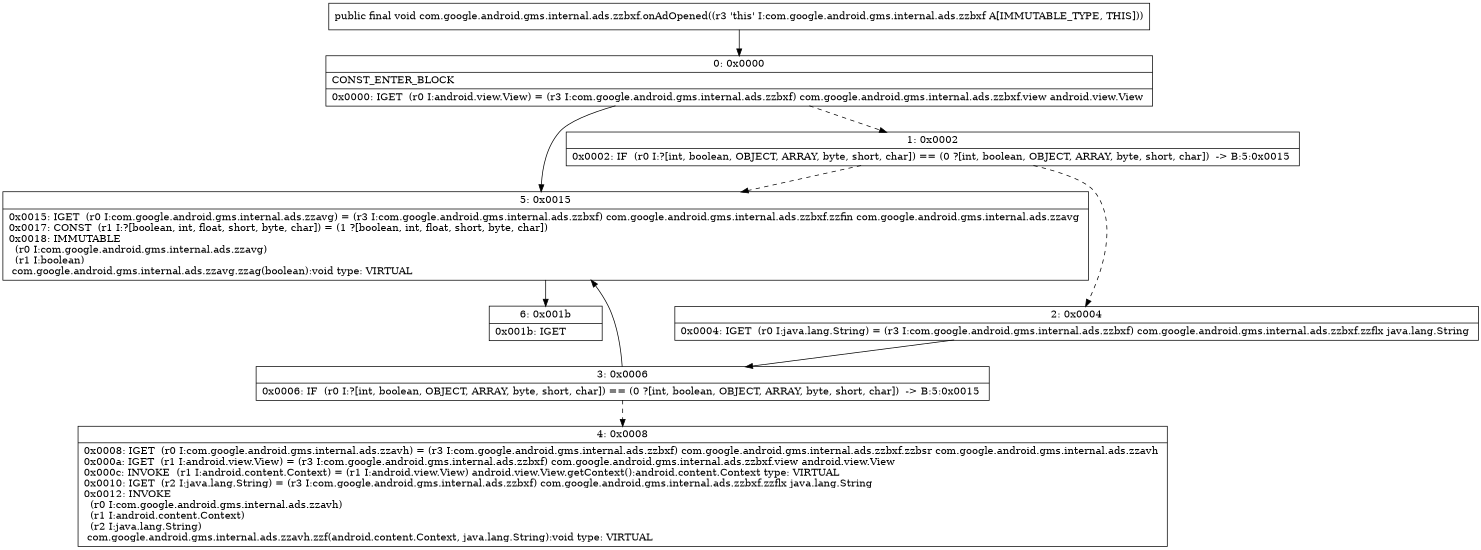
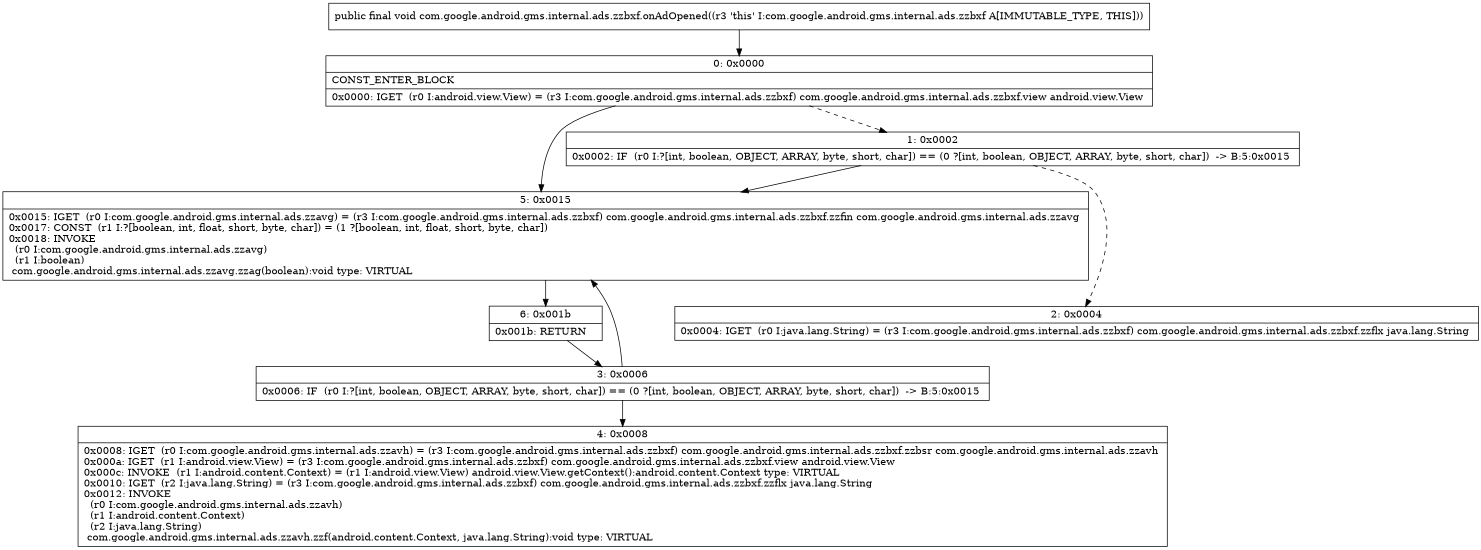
  digraph {
    node [shape=record]
    n1 [label="{0\:\ 0x0000|CONST_ENTER_BLOCK\l|0x0000: IGET  (r0 I:android.view.View) = (r3 I:com.google.android.gms.internal.ads.zzbxf) com.google.android.gms.internal.ads.zzbxf.view android.view.View \l}"]
    n2 [label="{1\:\ 0x0002|0x0002: IF  (r0 I:?[int, boolean, OBJECT, ARRAY, byte, short, char]) == (0 ?[int, boolean, OBJECT, ARRAY, byte, short, char])  \-\> B:5:0x0015 \l}"]
-   n3 [label="{5\:\ 0x0015|0x0015: IGET  (r0 I:com.google.android.gms.internal.ads.zzavg) = (r3 I:com.google.android.gms.internal.ads.zzbxf) com.google.android.gms.internal.ads.zzbxf.zzfin com.google.android.gms.internal.ads.zzavg \l0x0017: CONST  (r1 I:?[boolean, int, float, short, byte, char]) = (1 ?[boolean, int, float, short, byte, char]) \l0x0018: IMMUTABLE  \l  (r0 I:com.google.android.gms.internal.ads.zzavg)\l  (r1 I:boolean)\l com.google.android.gms.internal.ads.zzavg.zzag(boolean):void type: VIRTUAL \l}"]
+   n3 [label="{5\:\ 0x0015|0x0015: IGET  (r0 I:com.google.android.gms.internal.ads.zzavg) = (r3 I:com.google.android.gms.internal.ads.zzbxf) com.google.android.gms.internal.ads.zzbxf.zzfin com.google.android.gms.internal.ads.zzavg \l0x0017: CONST  (r1 I:?[boolean, int, float, short, byte, char]) = (1 ?[boolean, int, float, short, byte, char]) \l0x0018: INVOKE  \l  (r0 I:com.google.android.gms.internal.ads.zzavg)\l  (r1 I:boolean)\l com.google.android.gms.internal.ads.zzavg.zzag(boolean):void type: VIRTUAL \l}"]
    n4 [label="{2\:\ 0x0004|0x0004: IGET  (r0 I:java.lang.String) = (r3 I:com.google.android.gms.internal.ads.zzbxf) com.google.android.gms.internal.ads.zzbxf.zzflx java.lang.String \l}"]
    n5 [label="{3\:\ 0x0006|0x0006: IF  (r0 I:?[int, boolean, OBJECT, ARRAY, byte, short, char]) == (0 ?[int, boolean, OBJECT, ARRAY, byte, short, char])  \-\> B:5:0x0015 \l}"]
-   n6 [label="{6\:\ 0x001b|0x001b: IGET   \l}"]
+   n6 [label="{6\:\ 0x001b|0x001b: RETURN   \l}"]
    n7 [label="{4\:\ 0x0008|0x0008: IGET  (r0 I:com.google.android.gms.internal.ads.zzavh) = (r3 I:com.google.android.gms.internal.ads.zzbxf) com.google.android.gms.internal.ads.zzbxf.zzbsr com.google.android.gms.internal.ads.zzavh \l0x000a: IGET  (r1 I:android.view.View) = (r3 I:com.google.android.gms.internal.ads.zzbxf) com.google.android.gms.internal.ads.zzbxf.view android.view.View \l0x000c: INVOKE  (r1 I:android.content.Context) = (r1 I:android.view.View) android.view.View.getContext():android.content.Context type: VIRTUAL \l0x0010: IGET  (r2 I:java.lang.String) = (r3 I:com.google.android.gms.internal.ads.zzbxf) com.google.android.gms.internal.ads.zzbxf.zzflx java.lang.String \l0x0012: INVOKE  \l  (r0 I:com.google.android.gms.internal.ads.zzavh)\l  (r1 I:android.content.Context)\l  (r2 I:java.lang.String)\l com.google.android.gms.internal.ads.zzavh.zzf(android.content.Context, java.lang.String):void type: VIRTUAL \l}"]
    n8 [label="{public final void com.google.android.gms.internal.ads.zzbxf.onAdOpened((r3 'this' I:com.google.android.gms.internal.ads.zzbxf A[IMMUTABLE_TYPE, THIS])) }"]
    n1 -> n2 [style=dashed]
    n1 -> n3
-   n2 -> n3 [style=dashed]
+   n2 -> n3
    n2 -> n4 [style=dashed]
    n3 -> n6
-   n4 -> n5
+   n6 -> n5
    n5 -> n3
-   n5 -> n7 [style=dashed]
+   n5 -> n7 [style=solid]
    n8 -> n1
  }
